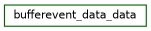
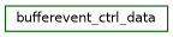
  digraph {
    rankdir=LR
-   n1 [color=darkgreen fillcolor=white fontname=Helvetica fontsize=10 height=0.2 label=bufferevent_data_data shape=record style=filled width=0.4]
+   n1 [color=darkgreen fillcolor=white fontname=Helvetica fontsize=10 height=0.2 label=bufferevent_ctrl_data shape=record style=filled width=0.4]
  }
